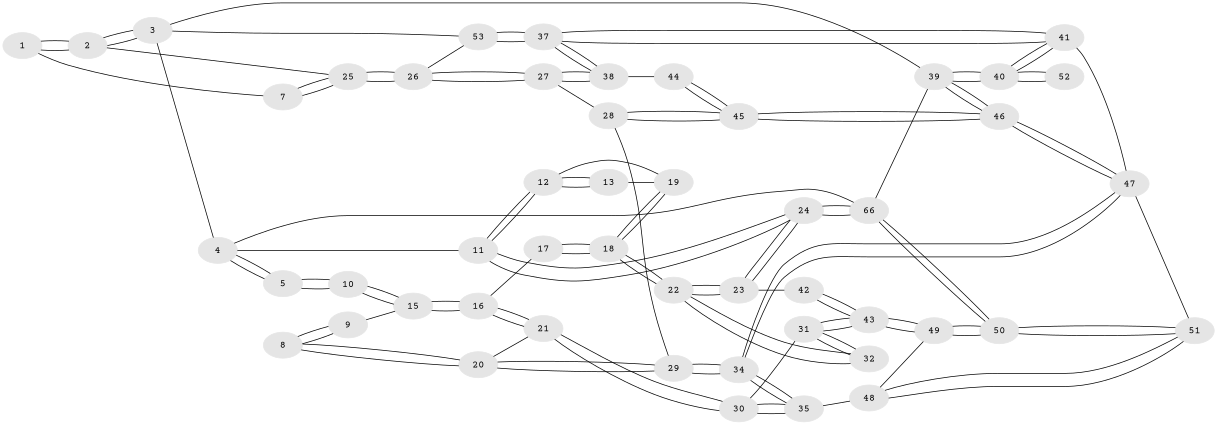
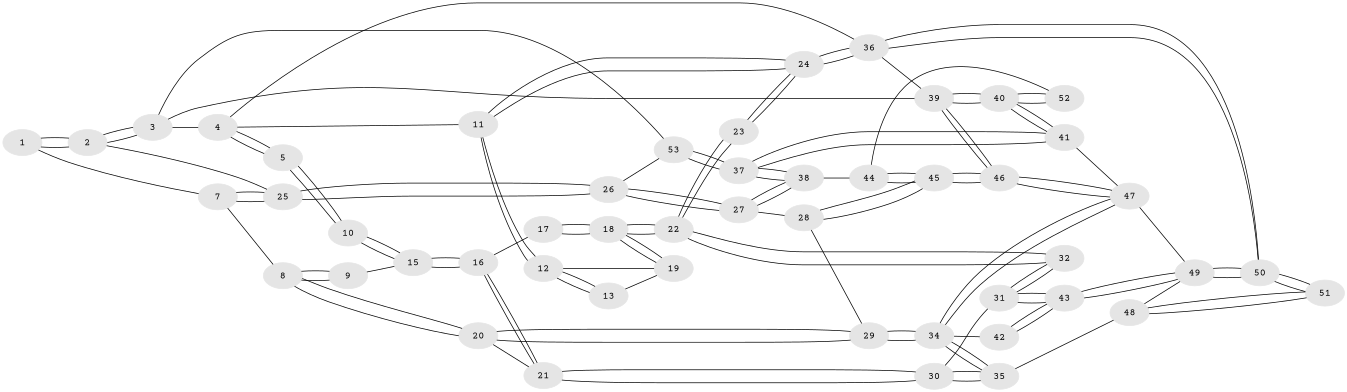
  graph {
    fontname="Courier Prime"
    rankdir=LR
    node [color=gray90 fontname="Courier Prime" style=filled]
    edge [fontname="Courier Prime"]
    1
    2
    7
    3
    25
    8
    4
    n8 [label=53]
    39
    26
    5
    11
-   36 [label=66]
+   36
    37
    40
    46
    10
    12
    24
    50
    15
    9
    20
    21
    29
    16
    13
    19
    17
    18
    30
    22
    23
    32
    34
    31
    35
    42
    43
    27
    28
    38
    45
    44
    47
    48
    49
    41
    51
    52
    1 -- 2
    1 -- 2
    1 -- 7
    2 -- 3
    2 -- 3
    2 -- 25
    7 -- 25
    7 -- 25
+   7 -- 8
    3 -- 4
    3 -- n8
    3 -- 39
    25 -- 26
    25 -- 26
    8 -- 9
    8 -- 9
    8 -- 20
    8 -- 20
    4 -- 5
    4 -- 5
    4 -- 11
    4 -- 36
    n8 -- 37
    n8 -- 37
    39 -- 40
    39 -- 40
    39 -- 46
    39 -- 46
    26 -- n8
    26 -- 27
    26 -- 27
    5 -- 10
    5 -- 10
    11 -- 12
    11 -- 12
    11 -- 24
    11 -- 24
    36 -- 39
    36 -- 50
    36 -- 50
    37 -- 38
    37 -- 38
    37 -- 41
    37 -- 41
    40 -- 41
    40 -- 41
    40 -- 52
    40 -- 52
    46 -- 47
    46 -- 47
    10 -- 15
    10 -- 15
    12 -- 13
    12 -- 13
    12 -- 19
    24 -- 36
    24 -- 36
    50 -- 51
    50 -- 51
    15 -- 16
    15 -- 16
    9 -- 15
    20 -- 21
    20 -- 29
    20 -- 29
    21 -- 30
    21 -- 30
    29 -- 34
    29 -- 34
    16 -- 21
    16 -- 21
    16 -- 17
    13 -- 19
    17 -- 18
    17 -- 18
    18 -- 19
    18 -- 19
    18 -- 22
    18 -- 22
    30 -- 31
    30 -- 35
    30 -- 35
    22 -- 23
    22 -- 23
    22 -- 32
    22 -- 32
    23 -- 24
    23 -- 24
-   23 -- 42
+   34 -- 42
    34 -- 35
    34 -- 35
    34 -- 47
    34 -- 47
    31 -- 32
    31 -- 32
    31 -- 43
    31 -- 43
    35 -- 48
    42 -- 43
    42 -- 43
    43 -- 49
    43 -- 49
    27 -- 28
    27 -- 38
    27 -- 38
    28 -- 29
    28 -- 45
    28 -- 45
    38 -- 44
    45 -- 46
    45 -- 46
    44 -- 45
    44 -- 45
-   47 -- 51
+   44 -- 52
+   47 -- 49
    48 -- 49
    48 -- 51
    48 -- 51
    49 -- 50
    49 -- 50
    41 -- 47
  }
